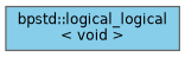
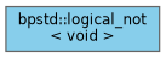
  digraph {
    rankdir=TB
-   n1 [color=gray40 fillcolor=skyblue fontname=Helvetica fontsize=10 height=0.2 label="bpstd::logical_logical\l\< void \>" shape=record style=filled width=0.4]
+   n1 [color=gray40 fillcolor=skyblue fontname=Helvetica fontsize=10 height=0.2 label="bpstd::logical_not\l\< void \>" shape=record style=filled width=0.4]
  }
